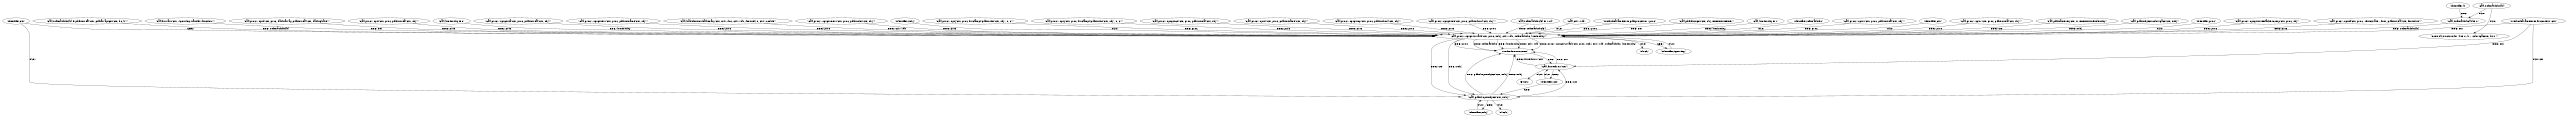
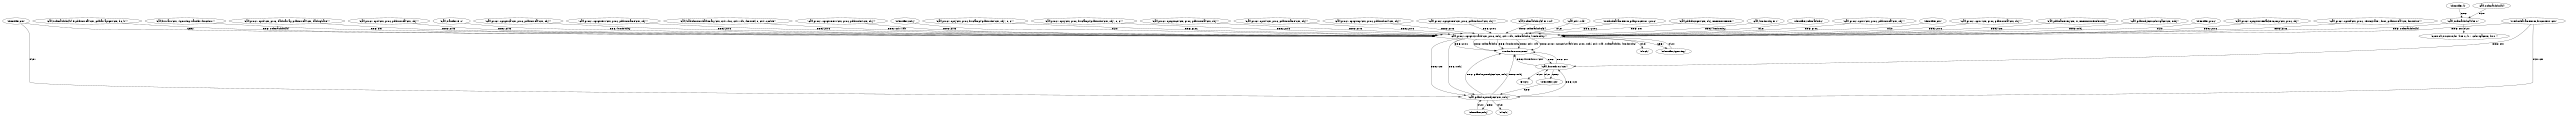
  digraph {
    n1 [label="(Call,softmask_bc[k] = 0)"]
    n2 [label="(Call,proc->op_gs_SMask(ctx, proc, xobj, csi->rdb, softmask_bc, luminosity))"]
    n3 [label="(ControlStructure,for (k = 0; k < colorspace_n; k++))"]
    n4 [label="(MethodReturn,RET)"]
    n5 [label="(Call,pdf_drop_xobject(ctx, xobj))"]
    n6 [label="(Identifier,ignoring)"]
    n7 [label="(Block,)"]
    n8 [label="(Call,fz_rethrow(ctx))"]
    n9 [label="(Identifier,xobj)"]
    n10 [label="(Block,)"]
    n11 [label="(Identifier,ctx)"]
    n12 [label="(Block,)"]
    n13 [label="(Identifier,ctx)"]
    n14 [label="(Call,pdf_dict_get(ctx, obj, PDF_NAME_TR))"]
    n15 [label="(Call,luminosity = 1)"]
    n16 [label="(Identifier,softmask_bc)"]
    n17 [label="(Call,proc->op_M(ctx, proc, pdf_to_real(ctx, obj)))"]
    n18 [label="(Identifier,ctx)"]
    n19 [label="(Call,proc->op_w(ctx, proc, pdf_to_real(ctx, obj)))"]
    n20 [label="(Call,pdf_name_eq(ctx, tr, PDF_NAME_Identity))"]
    n21 [label="(Call,pdf_xobject_colorspace(ctx, xobj))"]
    n22 [label="(Identifier,proc)"]
    n23 [label="(Call,proc->op_gs_UseBlackPtComp(ctx, proc, obj))"]
    n24 [label="(Call,proc->op_Tf(ctx, proc, \"ExtGState\", font, pdf_to_real(ctx, font_size)))"]
    n25 [label="(Call,softmask_bc[k] = pdf_to_real(ctx, pdf_array_get(ctx, bc, k)))"]
    n26 [label="(Call,softmask_bc[k])"]
    n27 [label="(Call,fz_warn(ctx, \"ignoring transfer function\"))"]
    n28 [label="(Call,proc->op_d(ctx, proc, dash_array, pdf_to_real(ctx, dash_phase)))"]
    n29 [label="(Call,proc->op_i(ctx, proc, pdf_to_real(ctx, obj)))"]
-   n30 [label="(Call,luminosity = 0)"]
+   n30 [label="(Call,transfer = 0)"]
    n31 [label="(Call,proc->op_gs_ca(ctx, proc, pdf_to_real(ctx, obj)))"]
    n32 [label="(Call,proc->op_gs_BM(ctx, proc, pdf_to_name(ctx, obj)))"]
    n33 [label="(Call,load_font_or_hail_mary(ctx, csi->doc, csi->rdb, font_ref, 0, csi->cookie))"]
    n34 [label="(Call,proc->op_gs_OPM(ctx, proc, pdf_to_int(ctx, obj)))"]
    n35 [label="(Identifier,xobj)"]
    n36 [label="(Identifier,k)"]
    n37 [label="(Call,proc->op_j(ctx, proc, fz_clampi(pdf_to_int(ctx, obj), 0, 2)))"]
    n38 [label="(Call,proc->op_J(ctx, proc, fz_clampi(pdf_to_int(ctx, obj), 0, 2)))"]
    n39 [label="(Call,proc->op_gs_CA(ctx, proc, pdf_to_real(ctx, obj)))"]
    n40 [label="(Call,proc->op_ri(ctx, proc, pdf_to_name(ctx, obj)))"]
    n41 [label="(MethodParameterIn,fz_context *ctx)"]
    n42 [label="(Call,proc->op_gs_op(ctx, proc, pdf_to_bool(ctx, obj)))"]
    n43 [label="(Call,proc->op_gs_OP(ctx, proc, pdf_to_bool(ctx, obj)))"]
    n44 [label="(Call,softmask_bc[3] = 1.0f)"]
    n45 [label="(Call,csi->rdb)"]
    n46 [label="(MethodParameterIn,pdf_processor *proc)"]
    n1 -> n2 [label="DDG: softmask_bc[k]"]
-   n26 -> n3 [label="AST: "]
+   n1 -> n3 [label="AST: "]
    n2 -> n4 [label="DDG: luminosity"]
    n2 -> n4 [label="DDG: csi->rdb"]
    n2 -> n4 [label="DDG: proc->op_gs_SMask(ctx, proc, xobj, csi->rdb, softmask_bc, luminosity)"]
    n2 -> n4 [label="DDG: proc"]
    n2 -> n4 [label="DDG: softmask_bc"]
    n2 -> n5 [label="DDG: ctx"]
    n2 -> n5 [label="DDG: xobj"]
    n2 -> n6 [label="CFG: "]
    n2 -> n7 [label="AST: "]
    n4 -> n8 [label="CFG: "]
    n5 -> n4 [label="DDG: pdf_drop_xobject(ctx, xobj)"]
    n5 -> n4 [label="DDG: xobj"]
    n5 -> n8 [label="DDG: ctx"]
    n5 -> n9 [label="CFG: "]
    n5 -> n10 [label="AST: "]
    n6 -> n2 [label="AST: "]
    n8 -> n4 [label="DDG: ctx"]
    n8 -> n4 [label="DDG: fz_rethrow(ctx)"]
    n8 -> n11 [label="CFG: "]
    n8 -> n12 [label="AST: "]
    n9 -> n5 [label="AST: "]
    n11 -> n5 [label="CFG: "]
    n11 -> n8 [label="AST: "]
    n13 -> n2 [label="CFG: "]
    n13 -> n5 [label="AST: "]
    n14 -> n2 [label="DDG: ctx"]
    n15 -> n2 [label="DDG: luminosity"]
    n16 -> n2 [label="AST: "]
    n17 -> n2 [label="DDG: proc"]
    n18 -> n2 [label="AST: "]
    n19 -> n2 [label="DDG: proc"]
    n20 -> n2 [label="DDG: ctx"]
    n21 -> n2 [label="DDG: xobj"]
    n22 -> n2 [label="AST: "]
    n23 -> n2 [label="DDG: proc"]
    n24 -> n2 [label="DDG: proc"]
    n25 -> n2 [label="DDG: softmask_bc[k]"]
    n26 -> n1 [label="AST: "]
    n27 -> n2 [label="DDG: ctx"]
    n28 -> n2 [label="DDG: proc"]
    n29 -> n2 [label="DDG: proc"]
    n30 -> n2 [label="DDG: luminosity"]
    n31 -> n2 [label="DDG: proc"]
    n32 -> n2 [label="DDG: proc"]
    n33 -> n2 [label="DDG: csi->rdb"]
    n34 -> n2 [label="DDG: proc"]
    n35 -> n2 [label="AST: "]
    n36 -> n1 [label="CFG: "]
    n37 -> n2 [label="DDG: proc"]
    n38 -> n2 [label="DDG: proc"]
    n39 -> n2 [label="DDG: proc"]
    n40 -> n2 [label="DDG: proc"]
    n41 -> n2 [label="DDG: ctx"]
    n41 -> n5 [label="AST: ctx"]
    n41 -> n8 [label="DDG: ctx"]
    n42 -> n2 [label="DDG: proc"]
    n43 -> n2 [label="DDG: proc"]
    n44 -> n2 [label="DDG: softmask_bc[3]"]
    n45 -> n2 [label="AST: "]
    n46 -> n2 [label="DDG: proc"]
  }
